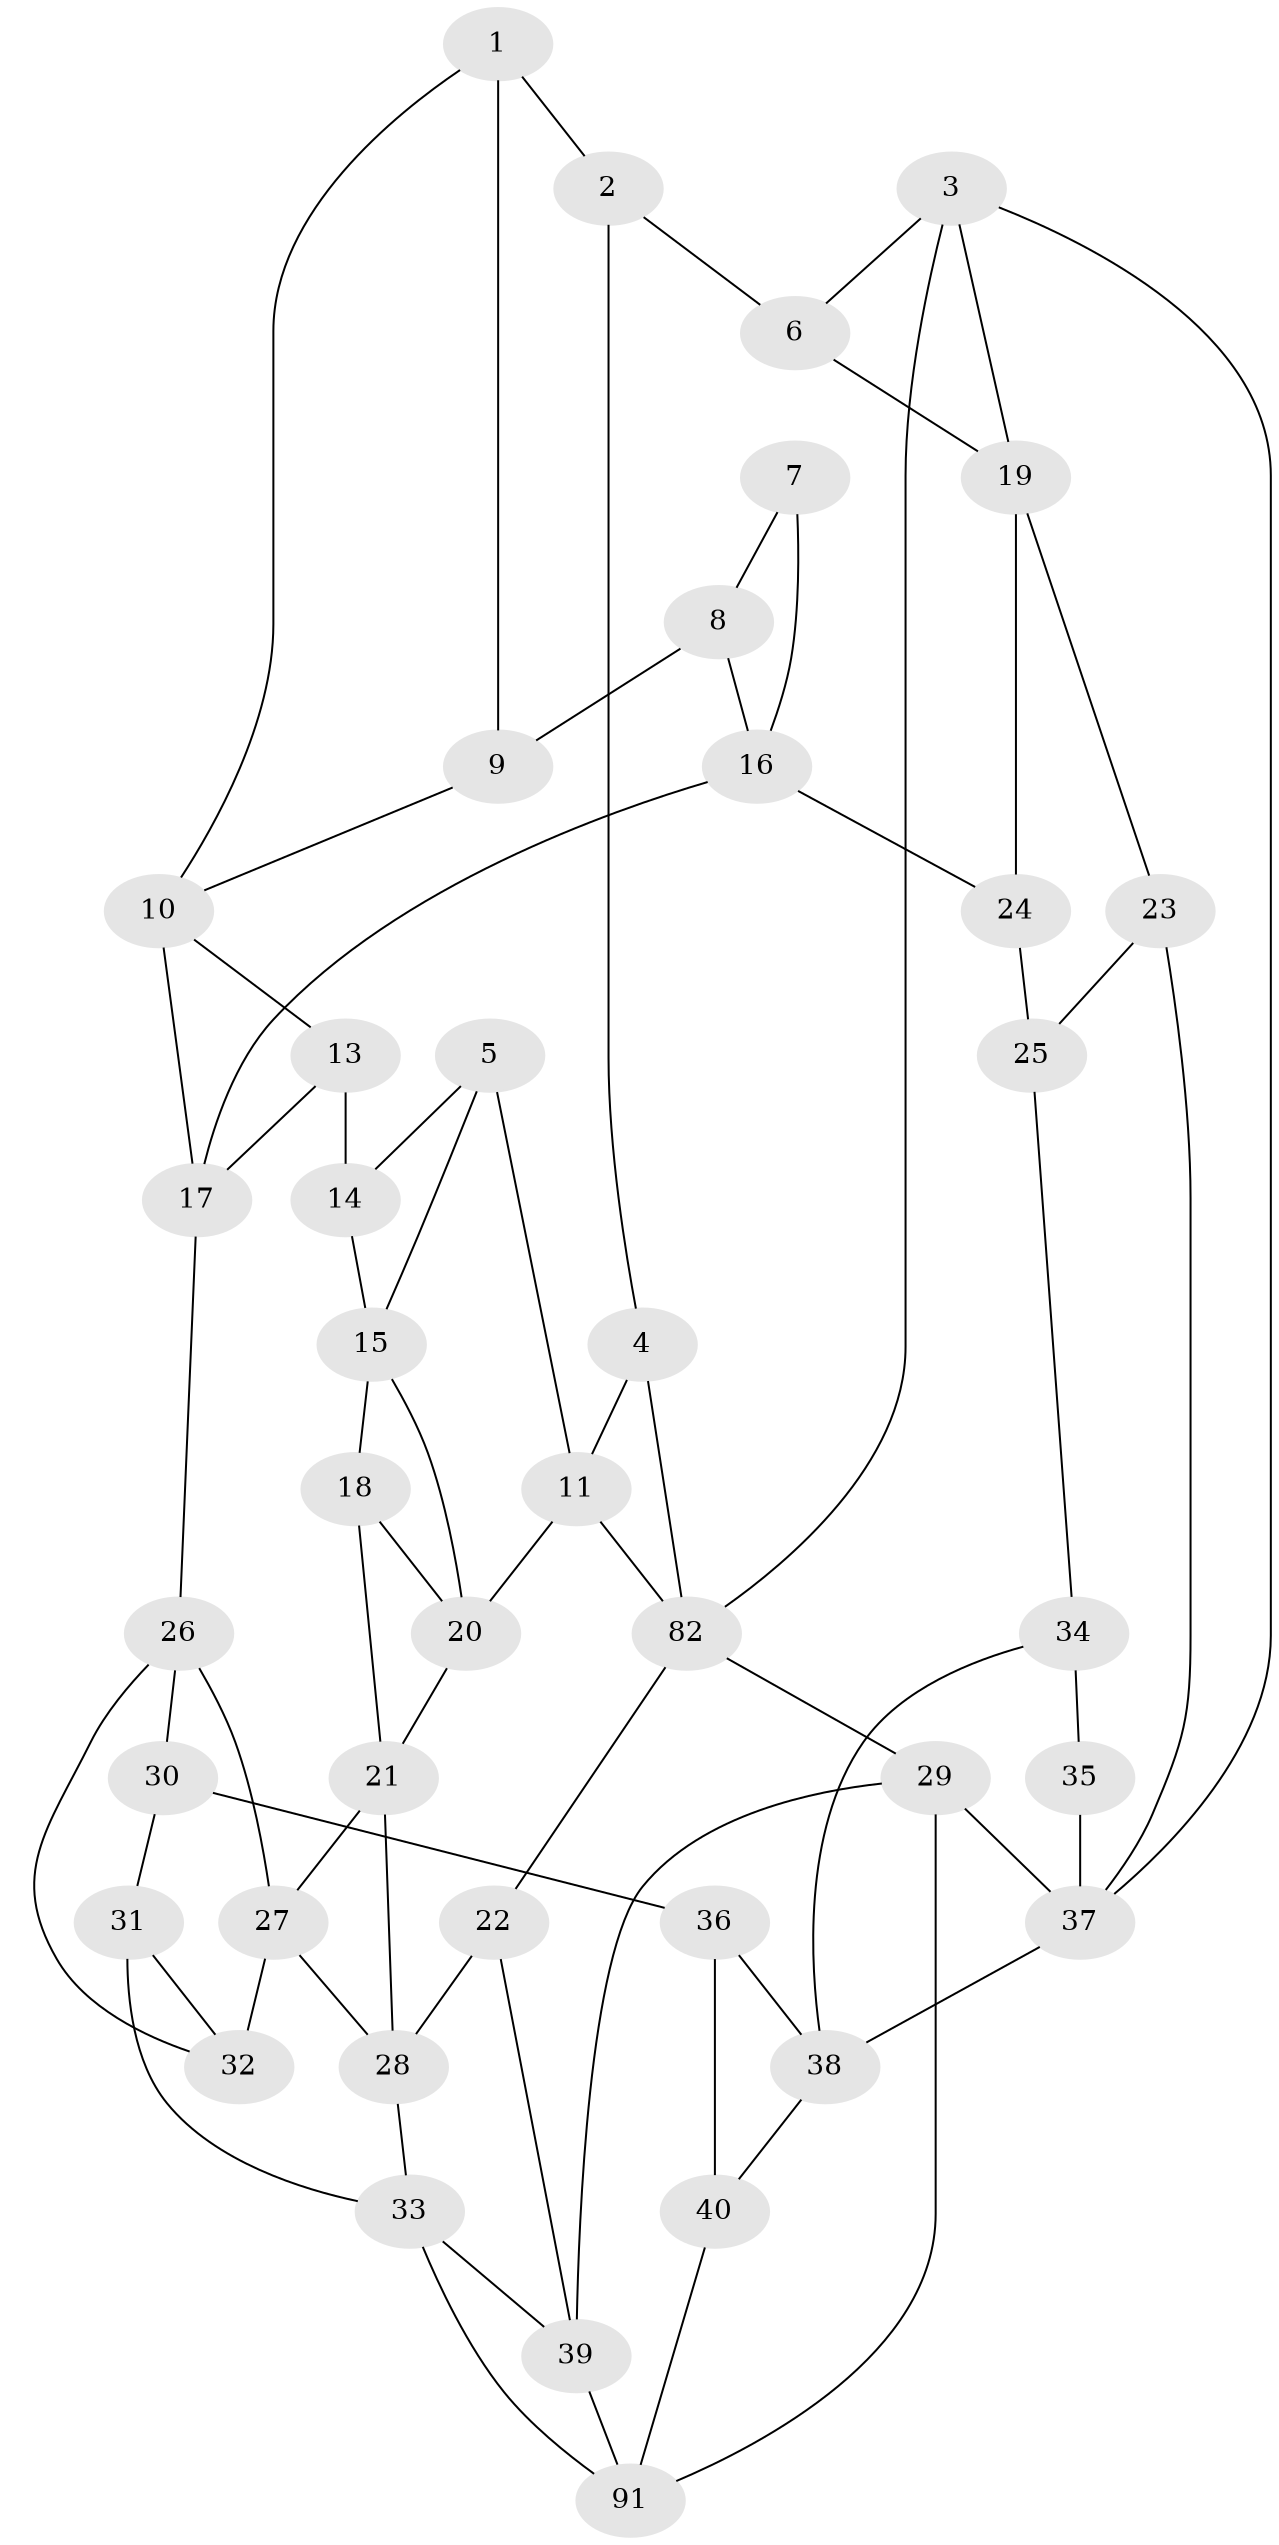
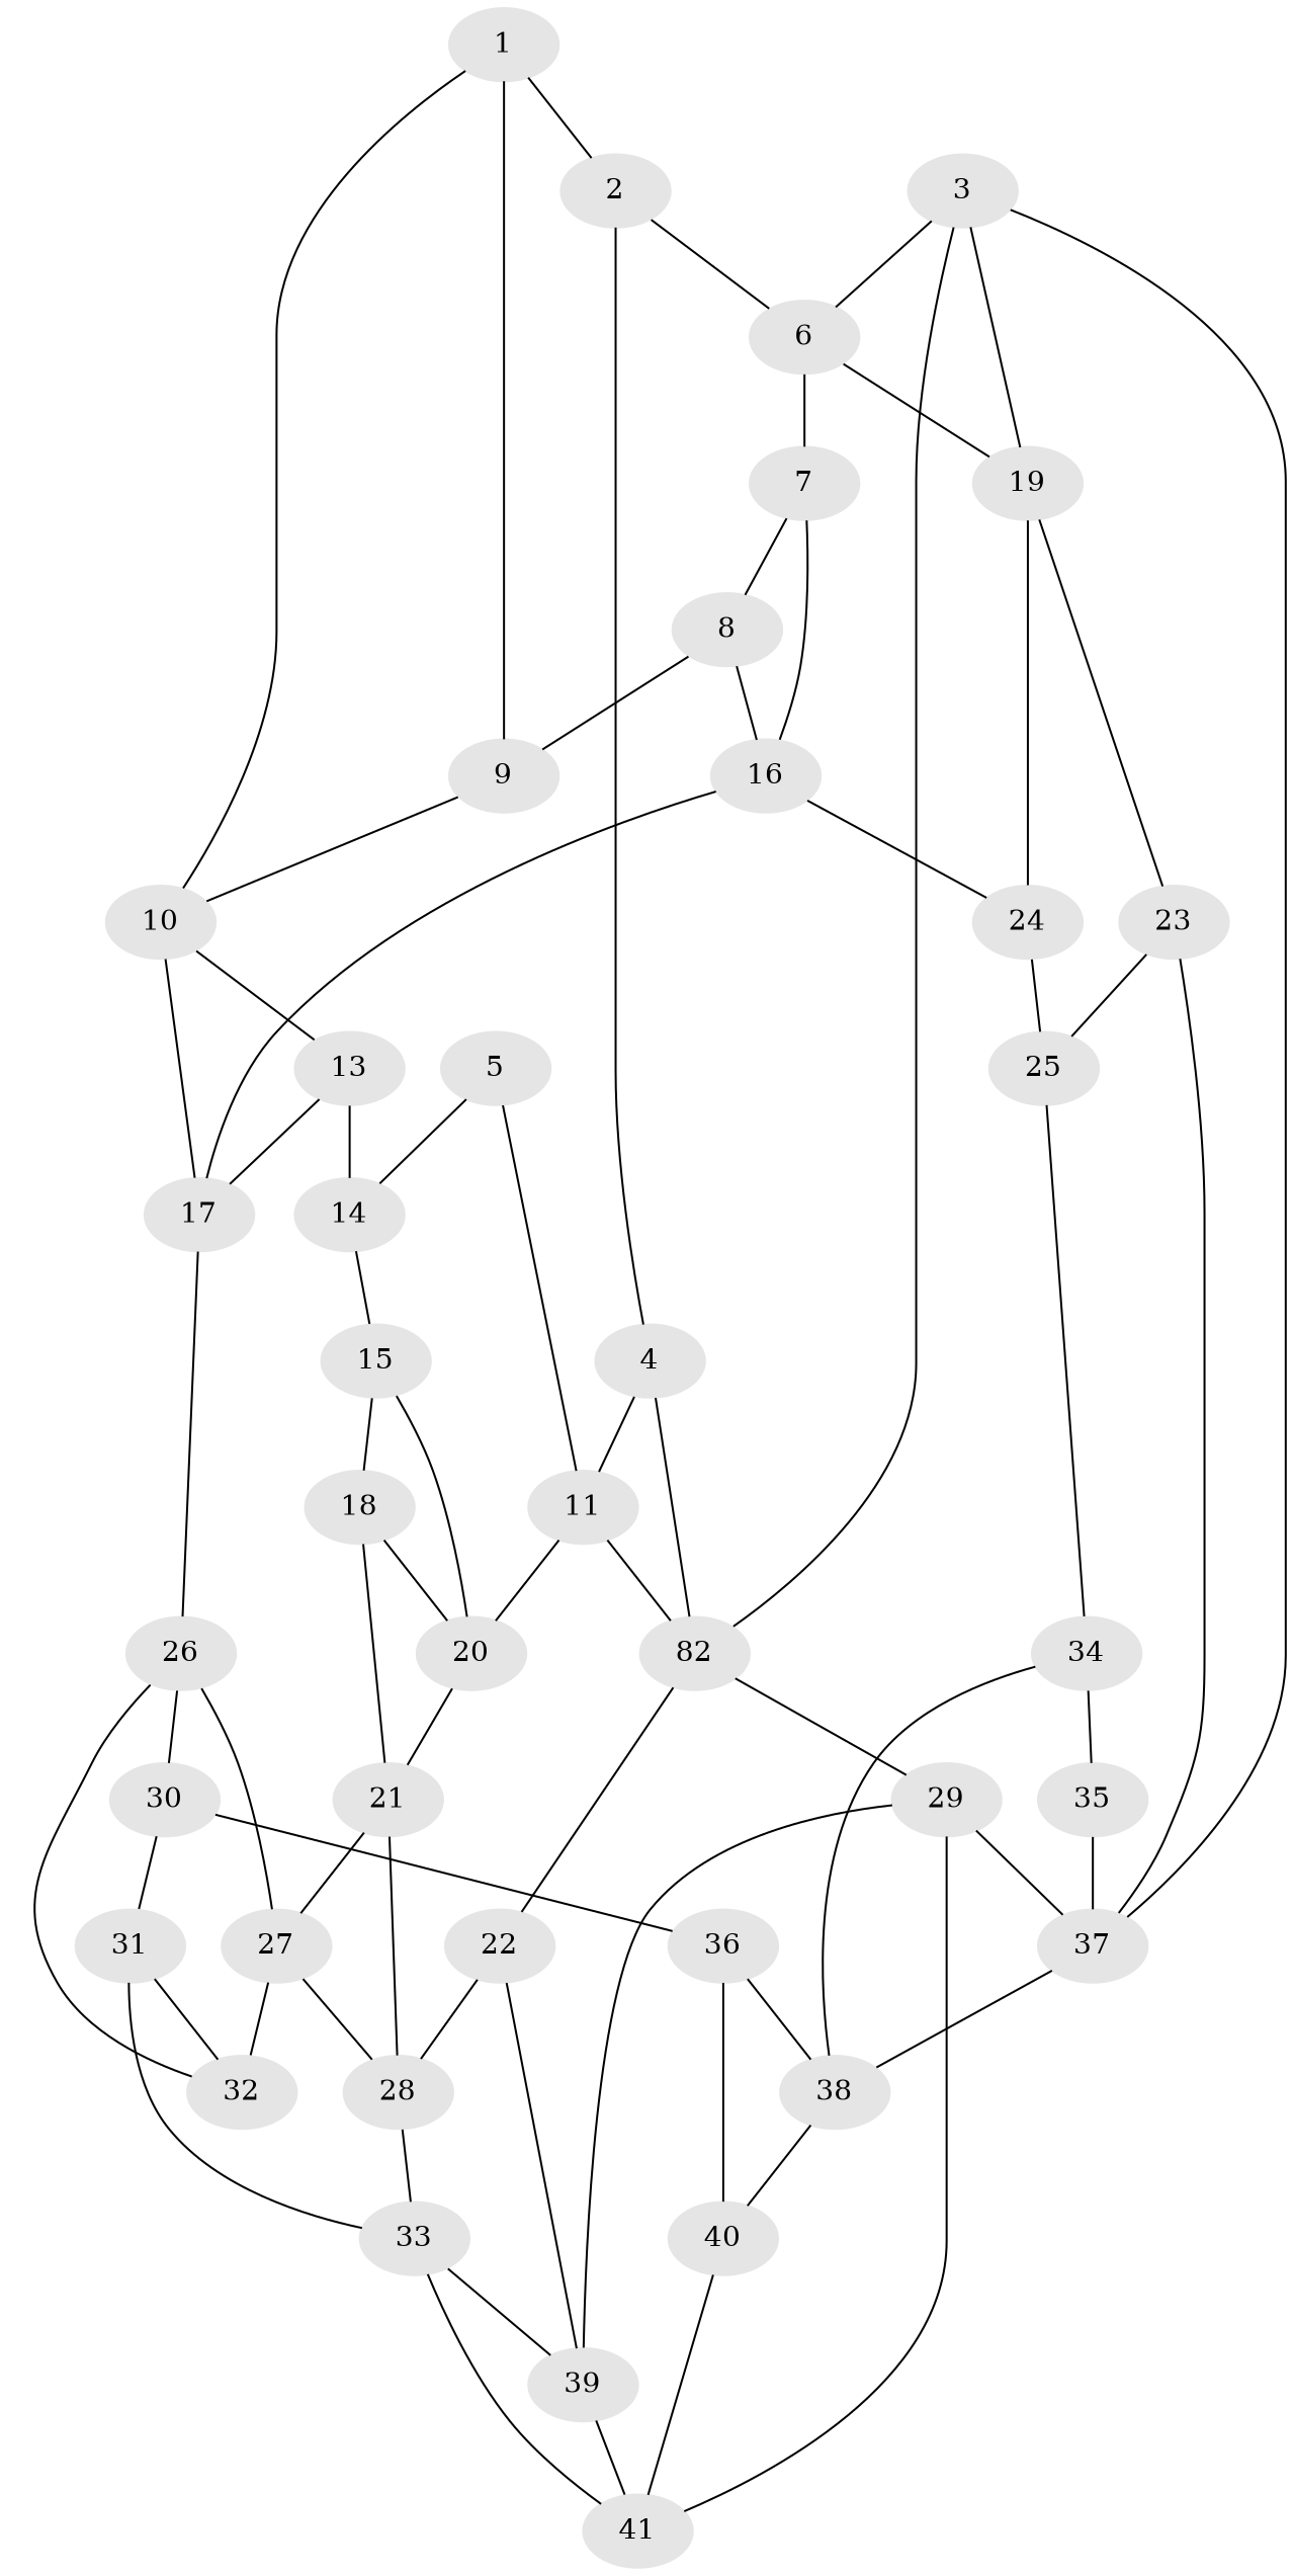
  graph {
    node [color=gray90 style=filled]
    edge [weight=1.0]
    1
    2
    9
    10
    4
    6
    13
    17
    n9 [label=82]
    11
    19
    7
    3
    37
    22
    29
    24
    23
    38
    20
    5
    14
    15
    18
    8
    16
    26
    21
    28
    39
-   41 [label=91]
+   41
    25
    27
    30
    32
    33
    34
    35
    31
    36
    40
    1 -- 2
    1 -- 9
    1 -- 10
    2 -- 4
    2 -- 6
    9 -- 10
    10 -- 13
    10 -- 17
    4 -- n9
    4 -- 11
    6 -- 19
+   6 -- 7 [weight=2.0]
    13 -- 17
    13 -- 14 [weight=2.0]
    17 -- 26
    n9 -- 22
    n9 -- 29
    11 -- n9
    11 -- 20
    19 -- 24
    19 -- 23
    7 -- 8
    7 -- 16
    3 -- 6
    3 -- n9
    3 -- 19
    3 -- 37
    37 -- 38
    22 -- 28
    22 -- 39
    29 -- 37
    29 -- 39
    29 -- 41
    24 -- 25 [weight=2.0]
    23 -- 37
    23 -- 25
    38 -- 40
    20 -- 21
    5 -- 11
    5 -- 14
-   5 -- 15
    14 -- 15
    15 -- 20
    15 -- 18
    18 -- 20
    18 -- 21
    8 -- 9 [weight=2.0]
    8 -- 16
    16 -- 17
    16 -- 24
    26 -- 27
    26 -- 30
    26 -- 32
    21 -- 28
    21 -- 27
    28 -- 33
    39 -- 41
    25 -- 34
    27 -- 28
    27 -- 32
    30 -- 31
    30 -- 36 [weight=2.0]
    33 -- 39
    33 -- 41
    34 -- 38
    34 -- 35 [weight=2.0]
    35 -- 37 [weight=2.0]
    31 -- 32
    31 -- 33
    36 -- 38
    36 -- 40
    40 -- 41
  }
